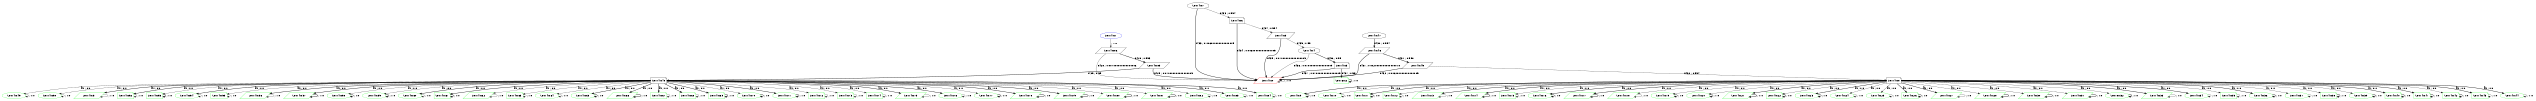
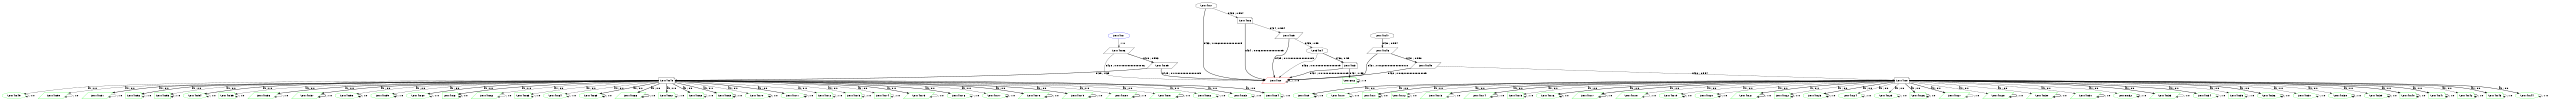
  digraph {
    node [color=green shape=octagon]
    edge [style=bold]
    n1 [color=red label=SD_14_s0 shape=parallelogram]
    n2 [color=blue label=SD_14_s1]
    n3 [label=SD_14_s86 shape=parallelogram color=""]
    n4 [label=SD_14_s85 shape=parallelogram color=""]
    n5 [label=SD_16_s2 shape=note]
    n6 [label=SD_14_s3 shape=note color=""]
-   n7 [label=SD_14_s4 color=""]
+   n7 [label=SD_34_s4 color=""]
    n8 [label=SD_14_s5 shape=parallelogram color=""]
    n9 [label=SD_14_s6 shape=note color=""]
    n10 [label=SD_14_s7 color=""]
    n11 [label=SD_14_s8 shape=note color=""]
    n12 [label=SD_14_s9]
    n13 [label=SD_14_s10]
    n14 [label=SD_14_s11 shape=note]
    n15 [label=SD_14_s12 shape=note]
    n16 [label=SD_14_s13 shape=parallelogram]
    n17 [label=SD_14_s14 shape=parallelogram]
    n18 [label=SD_14_s15 shape=note]
    n19 [label=SD_14_s16]
    n20 [label=SD_14_s17 shape=parallelogram]
    n21 [label=SD_14_s18 shape=parallelogram]
    n22 [label=SD_14_s19]
    n23 [label=SD_14_s20]
    n24 [label=SD_14_s21 shape=parallelogram]
    n25 [label=SD_14_s22 shape=note]
    n26 [label=SD_14_s23]
    n27 [label=SD_74_s24]
    n28 [label=SD_14_s25]
    n29 [label=SD_14_s26 shape=note]
    n30 [label=SD_14_s27 shape=parallelogram]
    n31 [label=SD_14_s28 shape=parallelogram]
    n32 [label=SD_14_s30 shape=parallelogram]
    n33 [label=SD_14_s31 shape=parallelogram]
    n34 [label=SD_18_s32]
    n35 [label=SD_14_s33 shape=parallelogram]
    n36 [label=SD_14_s34]
    n37 [label=SD_14_s35 shape=note]
    n38 [label=SD_14_s36]
    n39 [label=SD_14_s37]
-   n40 [label=SD_14_s38 shape=note]
+   n40 [label=SD_14_s38]
    n41 [label=SD_14_s39]
    n42 [label=SD_14_s40 shape=note]
    n43 [label=SD_14_s41 shape=note]
    n44 [label=SD_14_s42 shape=note]
    n45 [label=SD_14_s43 shape=note]
    n46 [label=SD_14_s44]
    n47 [label=SD_14_s45 shape=parallelogram color=""]
    n48 [label=SD_14_s46 shape=parallelogram color=""]
    n49 [label=SD_14_s47 color=""]
    n50 [label=SD_14_s48 shape=note color=""]
    n51 [label=SD_14_s49]
-   n52 [label=SD_14_s50]
+   n52 [label=SD_14_s50 shape=parallelogram]
    n53 [label=SD_14_s51 shape=parallelogram]
    n54 [label=SD_14_s52 shape=note]
    n55 [label=SD_14_s53 shape=note]
    n56 [label=SD_14_s54]
    n57 [label=SD_14_s55 shape=note]
    n58 [label=SD_14_s56 shape=parallelogram]
    n59 [label=SD_14_s57 shape=parallelogram]
    n60 [label=SD_14_s58]
    n61 [label=SD_14_s59]
    n62 [label=SD_14_s60]
    n63 [label=SD_14_s61 shape=note]
    n64 [label=SD_14_s62 shape=parallelogram]
    n65 [label=SD_14_s63 shape=note]
    n66 [label=SD_14_s64]
    n67 [label=SD_14_s65]
    n68 [label=SD_14_s66 shape=parallelogram]
    n69 [label=SD_14_s67 shape=note]
    n70 [label=SD_14_s68 shape=note]
    n71 [label=SD_14_s69 shape=note]
    n72 [label=SD_14_s70]
    n73 [label=SD_14_s71]
    n74 [label=SD_14_s72 shape=note]
    n75 [label=SD_14_s73 shape=note]
    n76 [label=SD_14_s74 shape=note]
    n77 [label=SD_14_s75 shape=parallelogram]
    n78 [label=SD_14_s76]
    n79 [label=SD_14_s77]
    n80 [label=SD_14_s78 shape=parallelogram]
    n81 [label=SD_14_s79 shape=parallelogram]
    n82 [label=SD_14_s80 shape=parallelogram]
    n83 [label=SD_14_s81 shape=parallelogram]
    n84 [label=SD_14_s82]
    n85 [label=SD_14_s83]
    n86 [label=SD_14_s84 shape=note]
    n1 -> n1 [label=" / 1.0" style=solid]
    n2 -> n3 [label=" / 1.0" style=solid]
    n3 -> n1 [label="T428 / 0.007000000000000006" style=solid]
    n3 -> n4 [label="T428 / 0.993"]
    n4 -> n1 [label="T429 / 0.010000000000000009"]
    n4 -> n50 [label="T429 / 0.99"]
    n5 -> n5 [label=" / 1.0"]
    n6 -> n1 [label="T437 / 0.010000000000000009"]
    n6 -> n5 [label="T437 / 0.99"]
    n7 -> n1 [label="T436 / 0.010000000000000009" style=solid]
    n7 -> n6 [label="T436 / 0.99"]
    n8 -> n1 [label="T435 / 0.010000000000000009"]
    n8 -> n7 [label="T435 / 0.99" style=solid]
    n9 -> n1 [label="T434 / 0.006000000000000005"]
    n9 -> n8 [label="T434 / 0.994" style=solid]
    n10 -> n1 [label="T433 / 0.006000000000000005"]
    n10 -> n9 [label="T433 / 0.994" style=solid]
    n11 -> n12 [label="alt / 0.0"]
    n11 -> n13 [label="alt / 0.0" style=solid]
    n11 -> n14 [label="alt / 0.0"]
    n11 -> n15 [label="alt / 0.0" style=solid]
    n11 -> n16 [label="alt / 0.0"]
    n11 -> n17 [label="alt / 0.0"]
    n11 -> n18 [label="alt / 0.0" style=solid]
    n11 -> n19 [label="alt / 0.0"]
    n11 -> n20 [label="alt / 0.0"]
    n11 -> n21 [label="alt / 0.0" style=solid]
    n11 -> n22 [label="alt / 0.0" style=solid]
    n11 -> n23 [label="alt / 0.0" style=solid]
    n11 -> n24 [label="alt / 0.0"]
    n11 -> n25 [label="alt / 0.0" style=solid]
    n11 -> n26 [label="alt / 0.0"]
    n11 -> n27 [label="alt / 0.0" style=solid]
    n11 -> n28 [label="alt / 0.0" style=solid]
    n11 -> n29 [label="alt / 0.0"]
    n11 -> n30 [label="alt / 0.0"]
    n11 -> n31 [label="alt / 0.0" style=solid]
    n11 -> n32 [label="alt / 0.0" style=solid]
    n11 -> n33 [label="alt / 0.0" style=solid]
    n11 -> n34 [label="alt / 0.0" style=solid]
    n11 -> n35 [label="alt / 0.0"]
    n11 -> n36 [label="alt / 0.0"]
    n11 -> n37 [label="alt / 0.0" style=solid]
    n11 -> n38 [label="alt / 0.0"]
    n11 -> n39 [label="alt / 0.0" style=solid]
    n11 -> n40 [label="alt / 0.0" style=solid]
    n11 -> n41 [label="alt / 0.0" style=solid]
    n11 -> n42 [label="alt / 0.0"]
    n11 -> n43 [label="alt / 0.0"]
    n11 -> n44 [label="alt / 0.0" style=solid]
    n11 -> n45 [label="alt / 0.0"]
    n11 -> n46 [label="alt / 0.0"]
    n12 -> n12 [label=" / 1.0"]
    n13 -> n13 [label=" / 1.0" style=solid]
    n14 -> n14 [label=" / 1.0"]
    n15 -> n15 [label=" / 1.0" style=solid]
    n16 -> n16 [label=" / 1.0" style=solid]
    n17 -> n17 [label=" / 1.0"]
    n18 -> n18 [label=" / 1.0" style=solid]
    n19 -> n19 [label=" / 1.0"]
    n20 -> n20 [label=" / 1.0"]
    n21 -> n21 [label=" / 1.0" style=solid]
    n22 -> n22 [label=" / 1.0"]
    n23 -> n23 [label=" / 1.0"]
    n24 -> n24 [label=" / 1.0"]
    n25 -> n25 [label=" / 1.0"]
    n26 -> n26 [label=" / 1.0"]
    n27 -> n27 [label=" / 1.0" style=solid]
    n28 -> n28 [label=" / 1.0" style=solid]
    n29 -> n29 [label=" / 1.0"]
    n30 -> n30 [label=" / 1.0" style=solid]
    n31 -> n31 [label=" / 1.0"]
    n32 -> n32 [label=" / 1.0"]
    n33 -> n33 [label=" / 1.0"]
    n34 -> n34 [label=" / 1.0"]
    n35 -> n35 [label=" / 1.0" style=solid]
    n36 -> n36 [label=" / 1.0" style=solid]
    n37 -> n37 [label=" / 1.0" style=solid]
    n38 -> n38 [label=" / 1.0"]
    n39 -> n39 [label=" / 1.0" style=solid]
    n40 -> n40 [label=" / 1.0"]
    n41 -> n41 [label=" / 1.0"]
    n42 -> n42 [label=" / 1.0"]
    n43 -> n43 [label=" / 1.0"]
    n44 -> n44 [label=" / 1.0"]
    n45 -> n45 [label=" / 1.0" style=solid]
    n46 -> n46 [label=" / 1.0" style=solid]
    n47 -> n1 [label="T432 / 0.006000000000000005"]
    n47 -> n11 [label="T432 / 0.994" style=solid]
    n48 -> n1 [label="T431 / 0.0020000000000000018"]
    n48 -> n47 [label="T431 / 0.998"]
    n49 -> n48 [label="T430 / 0.994"]
    n50 -> n51 [label="alt / 0.0" style=solid]
    n50 -> n52 [label="alt / 0.0" style=solid]
    n50 -> n53 [label="alt / 0.0"]
    n50 -> n54 [label="alt / 0.0"]
    n50 -> n55 [label="alt / 0.0" style=solid]
    n50 -> n56 [label="alt / 0.0"]
    n50 -> n57 [label="alt / 0.0" style=solid]
    n50 -> n58 [label="alt / 0.0"]
    n50 -> n59 [label="alt / 0.0"]
    n50 -> n60 [label="alt / 0.0" style=solid]
    n50 -> n61 [label="alt / 8.0" style=solid]
    n50 -> n62 [label="alt / 0.0"]
    n50 -> n63 [label="alt / 0.0"]
    n50 -> n64 [label="alt / 0.0" style=solid]
    n50 -> n65 [label="alt / 0.0" style=solid]
    n50 -> n66 [label="alt / 0.0" style=solid]
    n50 -> n67 [label="alt / 0.0"]
    n50 -> n68 [label="alt / 0.0"]
    n50 -> n69 [label="alt / 0.0"]
    n50 -> n70 [label="alt / 0.0"]
    n50 -> n71 [label="alt / 0.0"]
    n50 -> n72 [label="alt / 0.0" style=solid]
    n50 -> n73 [label="alt / 0.0"]
    n50 -> n74 [label="alt / 0.0" style=solid]
    n50 -> n75 [label="alt / 0.0" style=solid]
    n50 -> n76 [label="alt / 0.0" style=solid]
    n50 -> n77 [label="alt / 0.0"]
    n50 -> n78 [label="alt / 0.0"]
    n50 -> n79 [label="alt / 0.0" style=solid]
    n50 -> n80 [label="alt / 0.0"]
    n50 -> n81 [label="alt / 0.0"]
    n50 -> n82 [label="alt / 0.0" style=solid]
    n50 -> n83 [label="alt / 0.0" style=solid]
    n50 -> n84 [label="alt / 0.0" style=solid]
    n50 -> n85 [label="alt / 0.0"]
    n50 -> n86 [label="alt / 0.0"]
    n51 -> n51 [label=" / 1.0" style=solid]
    n52 -> n52 [label=" / 1.0" style=solid]
    n53 -> n53 [label=" / 1.0" style=solid]
    n54 -> n54 [label=" / 1.0" style=solid]
    n55 -> n55 [label=" / 1.0"]
    n56 -> n56 [label=" / 1.0" style=solid]
    n57 -> n57 [label=" / 1.0" style=solid]
    n58 -> n58 [label=" / 1.0" style=solid]
    n59 -> n59 [label=" / 1.0"]
    n60 -> n60 [label=" / 1.0"]
    n61 -> n61 [label=" / 1.0"]
    n62 -> n62 [label=" / 1.0" style=solid]
    n63 -> n63 [label=" / 1.0"]
    n64 -> n64 [label=" / 1.0" style=solid]
    n65 -> n65 [label=" / 1.0" style=solid]
    n66 -> n66 [label=" / 1.0" style=solid]
    n67 -> n67 [label=" / 1.0"]
    n68 -> n68 [label=" / 1.0"]
    n69 -> n69 [label=" / 1.0" style=solid]
    n70 -> n70 [label=" / 1.0" style=solid]
    n71 -> n71 [label=" / 1.0"]
    n72 -> n72 [label=" / 1.0"]
    n73 -> n73 [label=" / 1.0"]
    n74 -> n74 [label=" / 1.0" style=solid]
    n75 -> n75 [label=" / 1.0" style=solid]
    n76 -> n76 [label=" / 1.0" style=solid]
    n77 -> n77 [label=" / 1.0" style=solid]
    n78 -> n78 [label=" / 1.0" style=solid]
    n79 -> n79 [label=" / 1.0"]
    n80 -> n80 [label=" / 1.0"]
    n81 -> n81 [label=" / 1.0"]
    n82 -> n82 [label=" / 1.0"]
    n83 -> n83 [label=" / 1.0"]
    n84 -> n84 [label=" / 1.0" style=solid]
    n85 -> n85 [label=" / 1.0" style=solid]
    n86 -> n86 [label=" / 1.0" style=solid]
  }
